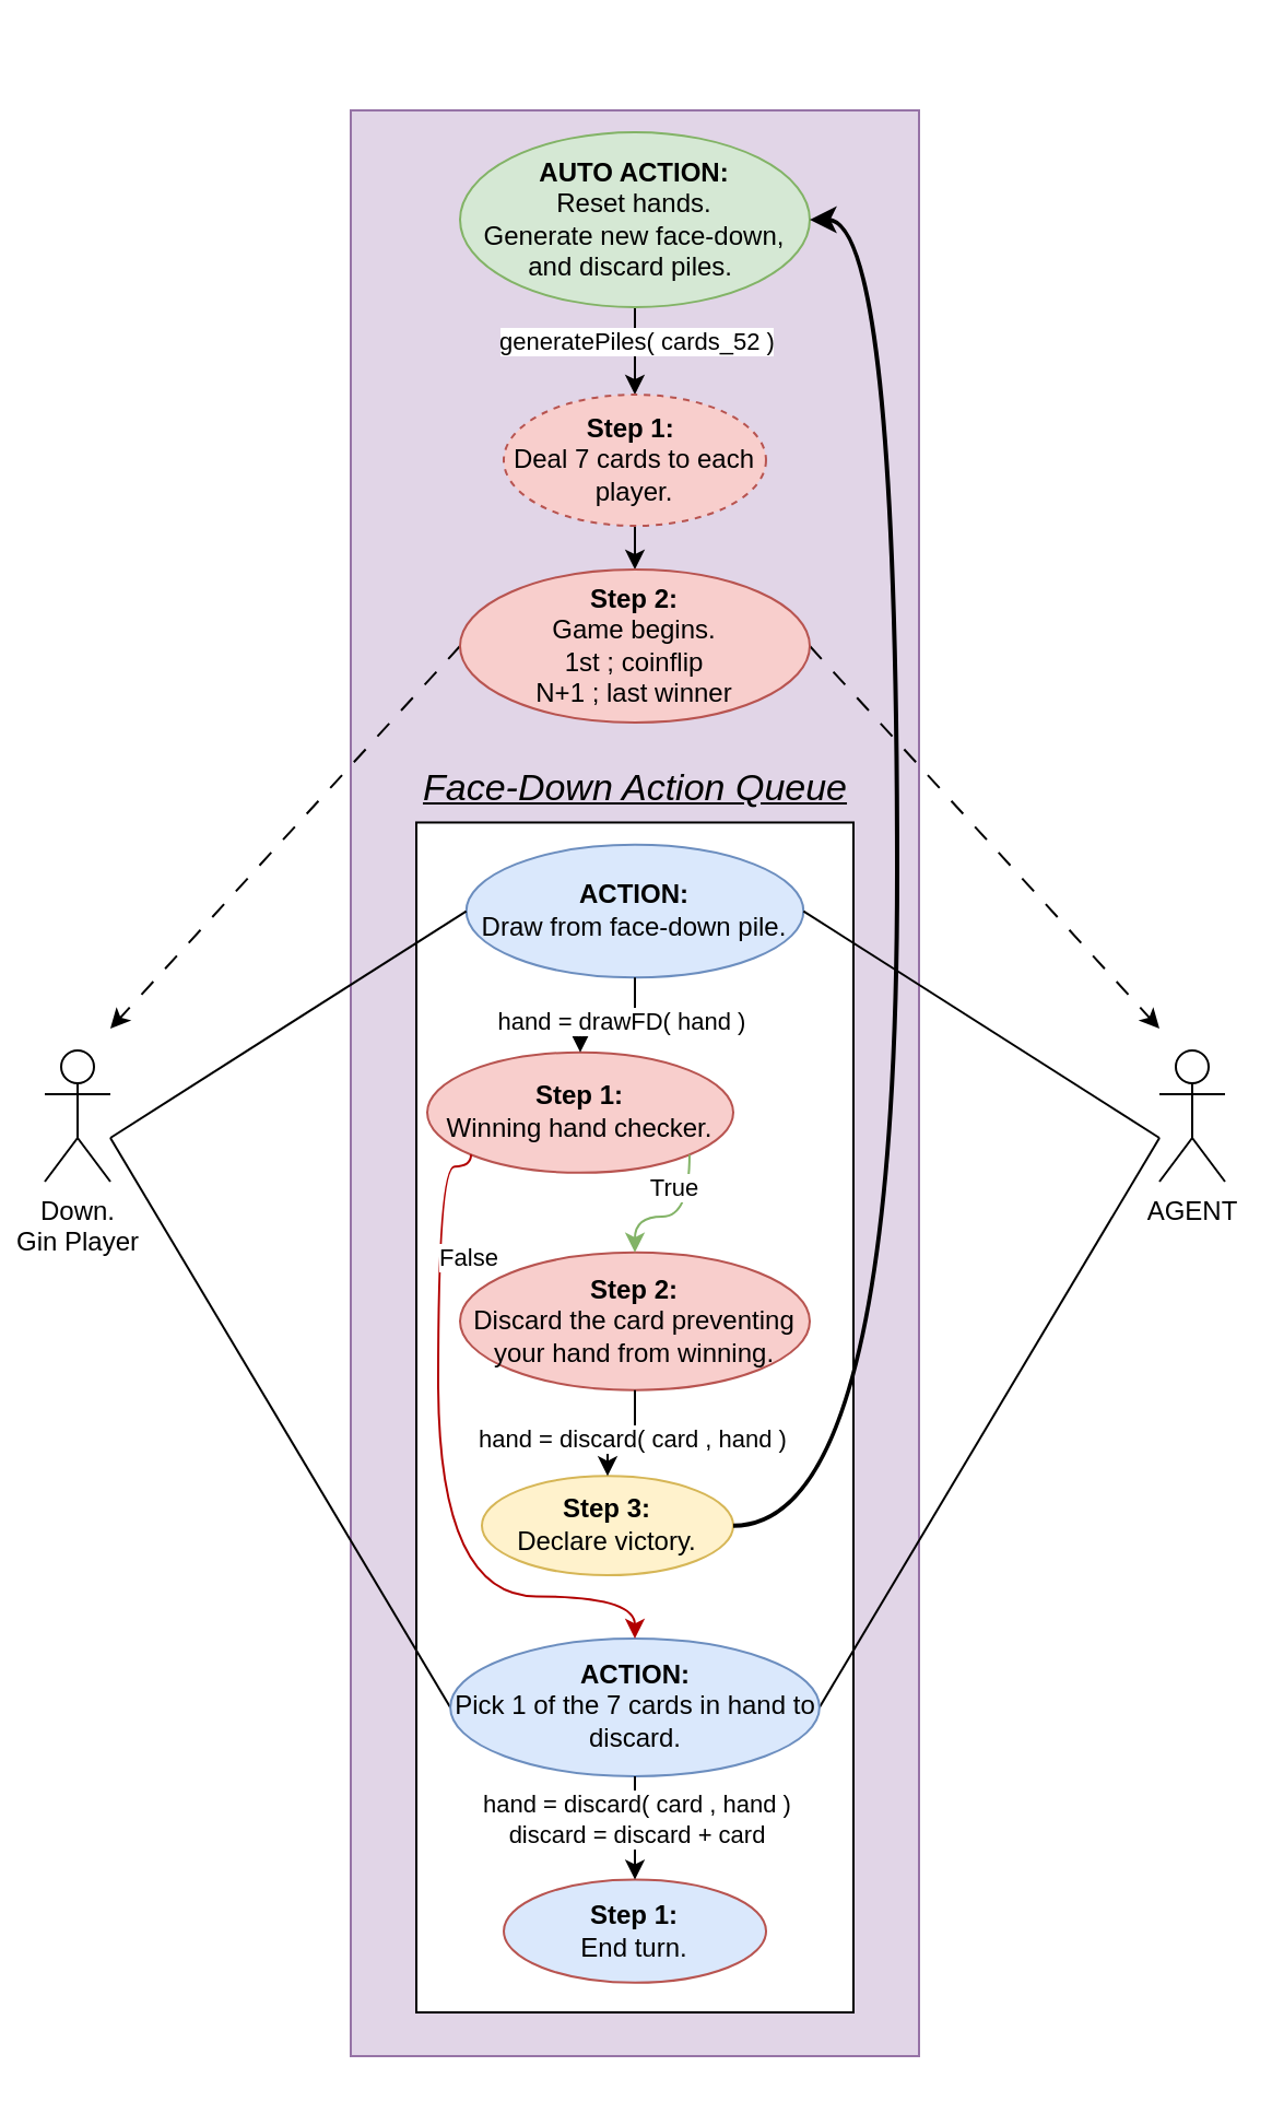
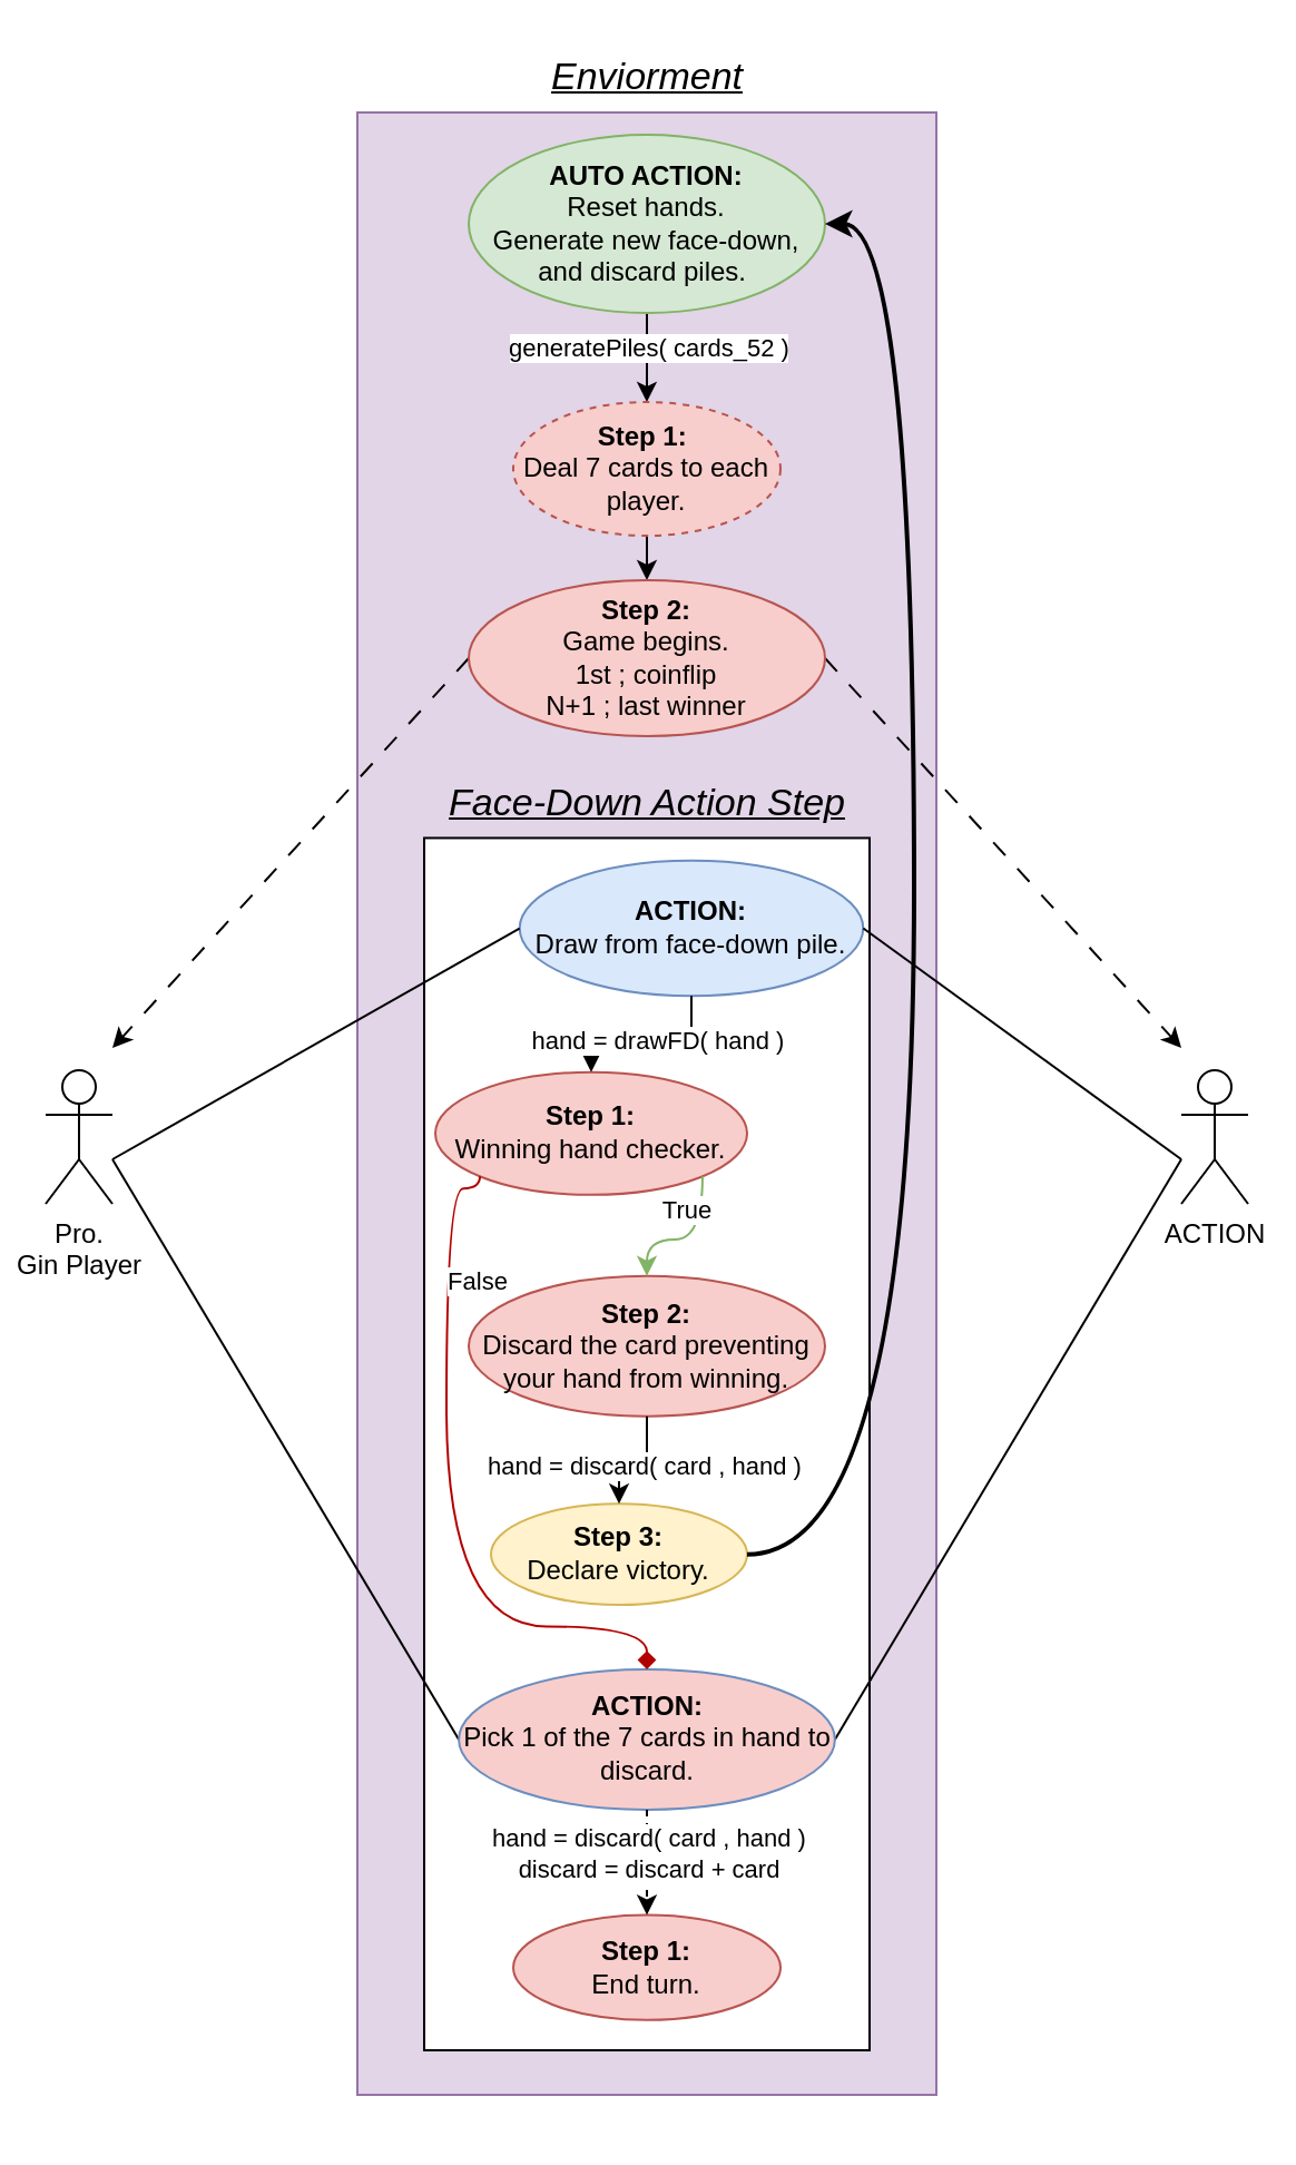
  <mxCell id="0" />
  <mxCell id="1" parent="0" />
  <mxCell id="2" value="" style="rounded=0;whiteSpace=wrap;html=1;fillColor=#e1d5e7;strokeColor=#9673a6;" vertex="1" parent="1"><mxGeometry x="160" y="50" width="260" height="890" as="geometry" /></mxCell>
- <mxCell id="3" value="Down.&lt;br&gt;Gin Player" style="shape=umlActor;verticalLabelPosition=bottom;verticalAlign=top;html=1;outlineConnect=0;" vertex="1" parent="1"><mxGeometry x="20" y="480" width="30" height="60" as="geometry" /></mxCell>
+ <mxCell id="3" value="Pro.&lt;br&gt;Gin Player" style="shape=umlActor;verticalLabelPosition=bottom;verticalAlign=top;html=1;outlineConnect=0;" vertex="1" parent="1"><mxGeometry x="20" y="480" width="30" height="60" as="geometry" /></mxCell>
+ <mxCell id="4" value="&lt;font size=&quot;1&quot; style=&quot;&quot;&gt;&lt;u style=&quot;&quot;&gt;&lt;i style=&quot;font-size: 17px;&quot;&gt;Enviorment&lt;/i&gt;&lt;/u&gt;&lt;/font&gt;" style="text;html=1;align=center;verticalAlign=middle;resizable=0;points=[];autosize=1;strokeColor=none;fillColor=none;" vertex="1" parent="1"><mxGeometry x="235" width="110" height="30" as="geometry" y="20" /></mxCell>
  <mxCell id="5" value="" style="group" vertex="1" connectable="0" parent="1"><mxGeometry x="190" y="360" width="200" height="590" as="geometry" /></mxCell>
  <mxCell id="6" value="" style="rounded=0;whiteSpace=wrap;html=1;" vertex="1" parent="5"><mxGeometry y="15.73" width="200" height="544.27" as="geometry" /></mxCell>
- <mxCell id="7" value="&lt;b&gt;ACTION:&lt;/b&gt;&lt;br&gt;Draw from face-down pile." style="ellipse;whiteSpace=wrap;html=1;fillColor=#dae8fc;strokeColor=#6c8ebf;" vertex="1" parent="5"><mxGeometry x="22.86" y="25.934" width="154.29" height="60.686" as="geometry" /></mxCell>
+ <mxCell id="7" value="&lt;b&gt;ACTION:&lt;/b&gt;&lt;br&gt;Draw from face-down pile." style="ellipse;whiteSpace=wrap;html=1;fillColor=#dae8fc;strokeColor=#6c8ebf;" vertex="1" parent="5"><mxGeometry x="42.86" y="25.934" width="154.29" height="60.686" as="geometry" /></mxCell>
  <mxCell id="8" value="&lt;b&gt;Step 1:&lt;/b&gt;&lt;br&gt;Winning hand checker." style="ellipse;whiteSpace=wrap;html=1;fillColor=#f8cecc;strokeColor=#b85450;" vertex="1" parent="5"><mxGeometry x="5" y="120.867" width="140" height="55.067" as="geometry" /></mxCell>
  <mxCell id="9" style="edgeStyle=orthogonalEdgeStyle;rounded=0;orthogonalLoop=1;jettySize=auto;html=1;exitX=0.5;exitY=1;exitDx=0;exitDy=0;entryX=0.5;entryY=0;entryDx=0;entryDy=0;" edge="1" parent="5" source="7" target="8"><mxGeometry relative="1" as="geometry" /></mxCell>
  <mxCell id="10" value="hand = drawFD( hand )" style="edgeLabel;html=1;align=center;verticalAlign=middle;resizable=0;points=[];" vertex="1" connectable="0" parent="9"><mxGeometry x="-0.125" relative="1" as="geometry"><mxPoint as="offset" /></mxGeometry></mxCell>
  <mxCell id="11" value="&lt;b&gt;Step 2:&lt;/b&gt;&lt;br&gt;Discard the card preventing your hand from winning." style="ellipse;whiteSpace=wrap;html=1;fillColor=#f8cecc;strokeColor=#b85450;" vertex="1" parent="5"><mxGeometry x="20" y="212.4" width="160" height="62.933" as="geometry" /></mxCell>
  <mxCell id="12" value="True" style="edgeStyle=orthogonalEdgeStyle;rounded=0;orthogonalLoop=1;jettySize=auto;html=1;exitX=1;exitY=1;exitDx=0;exitDy=0;entryX=0.5;entryY=0;entryDx=0;entryDy=0;curved=1;fillColor=#d5e8d4;strokeColor=#82b366;" edge="1" parent="5" source="8" target="11"><mxGeometry x="-0.558" y="-7" relative="1" as="geometry"><mxPoint as="offset" /></mxGeometry></mxCell>
  <mxCell id="13" value="&lt;b&gt;Step 3:&lt;/b&gt;&lt;br&gt;Declare victory." style="ellipse;whiteSpace=wrap;html=1;fillColor=#fff2cc;strokeColor=#d6b656;" vertex="1" parent="5"><mxGeometry x="30" y="314.67" width="115" height="45.33" as="geometry" /></mxCell>
  <mxCell id="14" style="edgeStyle=orthogonalEdgeStyle;rounded=0;orthogonalLoop=1;jettySize=auto;html=1;exitX=0.5;exitY=1;exitDx=0;exitDy=0;entryX=0.5;entryY=0;entryDx=0;entryDy=0;" edge="1" parent="5" source="11" target="13"><mxGeometry relative="1" as="geometry" /></mxCell>
  <mxCell id="15" value="hand = discard( card , hand )" style="edgeLabel;html=1;align=center;verticalAlign=middle;resizable=0;points=[];" vertex="1" connectable="0" parent="14"><mxGeometry x="-0.236" y="1" relative="1" as="geometry"><mxPoint x="-1" y="1" as="offset" /></mxGeometry></mxCell>
  <mxCell id="16" style="rounded=0;orthogonalLoop=1;jettySize=auto;html=1;exitX=0;exitY=0.5;exitDx=0;exitDy=0;endArrow=none;endFill=0;" edge="1" parent="5" source="18"><mxGeometry relative="1" as="geometry"><mxPoint x="-140" y="160" as="targetPoint" /></mxGeometry></mxCell>
  <mxCell id="17" style="rounded=0;orthogonalLoop=1;jettySize=auto;html=1;exitX=1;exitY=0.5;exitDx=0;exitDy=0;endArrow=none;endFill=0;" edge="1" parent="5" source="18"><mxGeometry relative="1" as="geometry"><mxPoint x="340" y="160" as="targetPoint" /></mxGeometry></mxCell>
- <mxCell id="18" value="&lt;b&gt;ACTION:&lt;/b&gt;&lt;br&gt;&lt;font style=&quot;font-size: 12px;&quot;&gt;Pick 1 of the 7 cards in hand to discard. &lt;br&gt;&lt;/font&gt;" style="ellipse;whiteSpace=wrap;html=1;fillColor=#dae8fc;strokeColor=#6c8ebf;" vertex="1" parent="5"><mxGeometry x="15.55" y="389.013" width="168.89" height="62.933" as="geometry" /></mxCell>
- <mxCell id="19" value="" style="edgeStyle=orthogonalEdgeStyle;rounded=0;orthogonalLoop=1;jettySize=auto;html=1;exitX=0;exitY=1;exitDx=0;exitDy=0;curved=1;fillColor=#e51400;strokeColor=#B20000;entryX=0.5;entryY=0;entryDx=0;entryDy=0;" edge="1" parent="5" source="8" target="18"><mxGeometry relative="1" as="geometry"><mxPoint x="-60" y="298.933" as="targetPoint" /><Array as="points"><mxPoint x="10" y="173.067" /><mxPoint x="10" y="369.733" /></Array></mxGeometry></mxCell>
+ <mxCell id="18" value="&lt;b&gt;ACTION:&lt;/b&gt;&lt;br&gt;&lt;font style=&quot;font-size: 12px;&quot;&gt;Pick 1 of the 7 cards in hand to discard. &lt;br&gt;&lt;/font&gt;" style="ellipse;whiteSpace=wrap;html=1;fillColor=#f8cecc;strokeColor=#6c8ebf;" vertex="1" parent="5"><mxGeometry x="15.55" y="389.013" width="168.89" height="62.933" as="geometry" /></mxCell>
+ <mxCell id="19" value="" style="edgeStyle=orthogonalEdgeStyle;rounded=0;orthogonalLoop=1;jettySize=auto;html=1;exitX=0;exitY=1;exitDx=0;exitDy=0;curved=1;fillColor=#e51400;strokeColor=#B20000;entryX=0.5;entryY=0;entryDx=0;entryDy=0;endArrow=diamond;" edge="1" parent="5" source="8" target="18"><mxGeometry relative="1" as="geometry"><mxPoint x="-60" y="298.933" as="targetPoint" /><Array as="points"><mxPoint x="10" y="173.067" /><mxPoint x="10" y="369.733" /></Array></mxGeometry></mxCell>
  <mxCell id="20" value="False" style="edgeLabel;html=1;align=center;verticalAlign=middle;resizable=0;points=[];" vertex="1" connectable="0" parent="19"><mxGeometry x="-0.511" y="5" relative="1" as="geometry"><mxPoint x="8" y="-18" as="offset" /></mxGeometry></mxCell>
- <mxCell id="21" value="&lt;b&gt;Step 1:&lt;/b&gt;&lt;br&gt;End turn." style="ellipse;whiteSpace=wrap;html=1;fillColor=#dae8fc;strokeColor=#b85450;" vertex="1" parent="5"><mxGeometry x="40.01" y="499.229" width="120" height="47.2" as="geometry" /></mxCell>
- <mxCell id="22" style="edgeStyle=orthogonalEdgeStyle;rounded=0;orthogonalLoop=1;jettySize=auto;html=1;exitX=0.5;exitY=1;exitDx=0;exitDy=0;entryX=0.5;entryY=0;entryDx=0;entryDy=0;" edge="1" parent="5" source="18" target="21"><mxGeometry relative="1" as="geometry" /></mxCell>
+ <mxCell id="21" value="&lt;b&gt;Step 1:&lt;/b&gt;&lt;br&gt;End turn." style="ellipse;whiteSpace=wrap;html=1;fillColor=#f8cecc;strokeColor=#b85450;" vertex="1" parent="5"><mxGeometry x="40.01" y="499.229" width="120" height="47.2" as="geometry" /></mxCell>
+ <mxCell id="22" style="edgeStyle=orthogonalEdgeStyle;rounded=0;orthogonalLoop=1;jettySize=auto;html=1;exitX=0.5;exitY=1;exitDx=0;exitDy=0;entryX=0.5;entryY=0;entryDx=0;entryDy=0;dashed=1;" edge="1" parent="5" source="18" target="21"><mxGeometry relative="1" as="geometry" /></mxCell>
  <mxCell id="23" value="hand = discard( card , hand )&lt;br&gt;discard = discard + card" style="edgeLabel;html=1;align=center;verticalAlign=middle;resizable=0;points=[];" vertex="1" connectable="0" parent="22"><mxGeometry x="-0.145" relative="1" as="geometry"><mxPoint as="offset" /></mxGeometry></mxCell>
  <mxCell id="24" style="edgeStyle=orthogonalEdgeStyle;rounded=0;orthogonalLoop=1;jettySize=auto;html=1;exitX=0.5;exitY=1;exitDx=0;exitDy=0;entryX=0.5;entryY=0;entryDx=0;entryDy=0;" edge="1" parent="1" source="26" target="29"><mxGeometry relative="1" as="geometry" /></mxCell>
  <mxCell id="25" value="generatePiles( cards_52 )" style="edgeLabel;html=1;align=center;verticalAlign=middle;resizable=0;points=[];" vertex="1" connectable="0" parent="24"><mxGeometry x="-0.231" y="1" relative="1" as="geometry"><mxPoint as="offset" /></mxGeometry></mxCell>
  <mxCell id="26" value="&lt;b&gt;AUTO ACTION:&lt;/b&gt;&lt;br&gt;Reset hands.&lt;br&gt;Generate new face-down, and discard piles.&amp;nbsp;" style="ellipse;whiteSpace=wrap;html=1;fillColor=#d5e8d4;strokeColor=#82b366;" vertex="1" parent="1"><mxGeometry x="210" y="60" width="160" height="80" as="geometry" /></mxCell>
  <mxCell id="27" style="edgeStyle=orthogonalEdgeStyle;rounded=0;orthogonalLoop=1;jettySize=auto;html=1;exitX=1;exitY=0.5;exitDx=0;exitDy=0;curved=1;entryX=1;entryY=0.5;entryDx=0;entryDy=0;strokeWidth=2;" edge="1" parent="1" source="13" target="26"><mxGeometry relative="1" as="geometry"><Array as="points"><mxPoint x="410" y="100" /></Array></mxGeometry></mxCell>
  <mxCell id="28" style="edgeStyle=orthogonalEdgeStyle;rounded=0;orthogonalLoop=1;jettySize=auto;html=1;exitX=0.5;exitY=1;exitDx=0;exitDy=0;entryX=0.5;entryY=0;entryDx=0;entryDy=0;" edge="1" parent="1" source="29" target="32"><mxGeometry relative="1" as="geometry" /></mxCell>
  <mxCell id="29" value="&lt;b style=&quot;border-color: var(--border-color);&quot;&gt;Step 1:&amp;nbsp;&lt;/b&gt;&lt;br style=&quot;border-color: var(--border-color);&quot;&gt;Deal 7 cards to each player." style="ellipse;whiteSpace=wrap;html=1;fillColor=#f8cecc;strokeColor=#b85450;dashed=1;" vertex="1" parent="1"><mxGeometry x="229.99" y="180" width="120" height="60" as="geometry" /></mxCell>
  <mxCell id="30" style="rounded=0;orthogonalLoop=1;jettySize=auto;html=1;exitX=0;exitY=0.5;exitDx=0;exitDy=0;dashed=1;dashPattern=8 8;" edge="1" parent="1" source="32"><mxGeometry relative="1" as="geometry"><mxPoint x="50" y="470" as="targetPoint" /></mxGeometry></mxCell>
  <mxCell id="31" style="rounded=0;orthogonalLoop=1;jettySize=auto;html=1;exitX=1;exitY=0.5;exitDx=0;exitDy=0;dashed=1;dashPattern=8 8;" edge="1" parent="1" source="32"><mxGeometry relative="1" as="geometry"><mxPoint x="530" y="470" as="targetPoint" /></mxGeometry></mxCell>
  <mxCell id="32" value="&lt;b&gt;Step 2:&lt;/b&gt;&lt;br&gt;Game begins.&lt;br&gt;1st ; coinflip&lt;br&gt;N+1 ; last winner" style="ellipse;whiteSpace=wrap;html=1;fillColor=#f8cecc;strokeColor=#b85450;" vertex="1" parent="1"><mxGeometry x="210" y="260" width="160" height="69.99" as="geometry" /></mxCell>
  <mxCell id="33" style="rounded=0;orthogonalLoop=1;jettySize=auto;html=1;endArrow=none;endFill=0;entryX=0;entryY=0.5;entryDx=0;entryDy=0;" edge="1" parent="1" target="7"><mxGeometry relative="1" as="geometry"><mxPoint x="50" y="520" as="sourcePoint" /><mxPoint x="210" y="420" as="targetPoint" /></mxGeometry></mxCell>
- <mxCell id="34" value="AGENT" style="shape=umlActor;verticalLabelPosition=bottom;verticalAlign=top;html=1;outlineConnect=0;" vertex="1" parent="1"><mxGeometry x="530" y="480" width="30" height="60" as="geometry" /></mxCell>
- <mxCell id="35" value="&lt;span style=&quot;font-size: 17px;&quot;&gt;&lt;i&gt;&lt;u&gt;Face-Down Action Queue&lt;/u&gt;&lt;/i&gt;&lt;/span&gt;" style="text;html=1;align=center;verticalAlign=middle;resizable=0;points=[];autosize=1;strokeColor=none;fillColor=none;" vertex="1" parent="1"><mxGeometry x="179.99" y="346.27" width="220" height="30" as="geometry" /></mxCell>
+ <mxCell id="34" value="ACTION" style="shape=umlActor;verticalLabelPosition=bottom;verticalAlign=top;html=1;outlineConnect=0;" vertex="1" parent="1"><mxGeometry x="530" y="480" width="30" height="60" as="geometry" /></mxCell>
+ <mxCell id="35" value="&lt;span style=&quot;font-size: 17px;&quot;&gt;&lt;i&gt;&lt;u&gt;Face-Down Action Step&lt;/u&gt;&lt;/i&gt;&lt;/span&gt;" style="text;html=1;align=center;verticalAlign=middle;resizable=0;points=[];autosize=1;strokeColor=none;fillColor=none;" vertex="1" parent="1"><mxGeometry x="179.99" y="346.27" width="220" height="30" as="geometry" /></mxCell>
  <mxCell id="36" style="rounded=0;orthogonalLoop=1;jettySize=auto;html=1;endArrow=none;endFill=0;exitX=1;exitY=0.5;exitDx=0;exitDy=0;" edge="1" parent="1" source="7"><mxGeometry relative="1" as="geometry"><mxPoint x="450" y="540" as="sourcePoint" /><mxPoint x="530" y="520" as="targetPoint" /></mxGeometry></mxCell>
